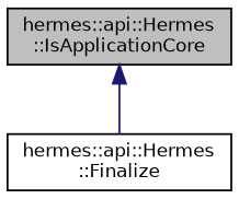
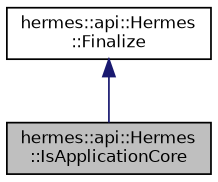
  digraph {
    rankdir=TB
    node [color=black fontname=Helvetica fontsize=10 shape=record style=filled]
    n1 [fillcolor=grey75 fontcolor=black height=0.2 label="hermes::api::Hermes\l::IsApplicationCore" width=0.4]
    n2 [fillcolor=white height=0.2 label="hermes::api::Hermes\l::Finalize" width=0.4]
-   n1 -> n2 [color=midnightblue dir=back fontname=Helvetica fontsize=10 labelfontname=Helvetica labelfontsize=10 style=solid]
+   n2 -> n1 [color=midnightblue dir=back fontname=Helvetica fontsize=10 labelfontname=Helvetica labelfontsize=10 style=solid]
  }
